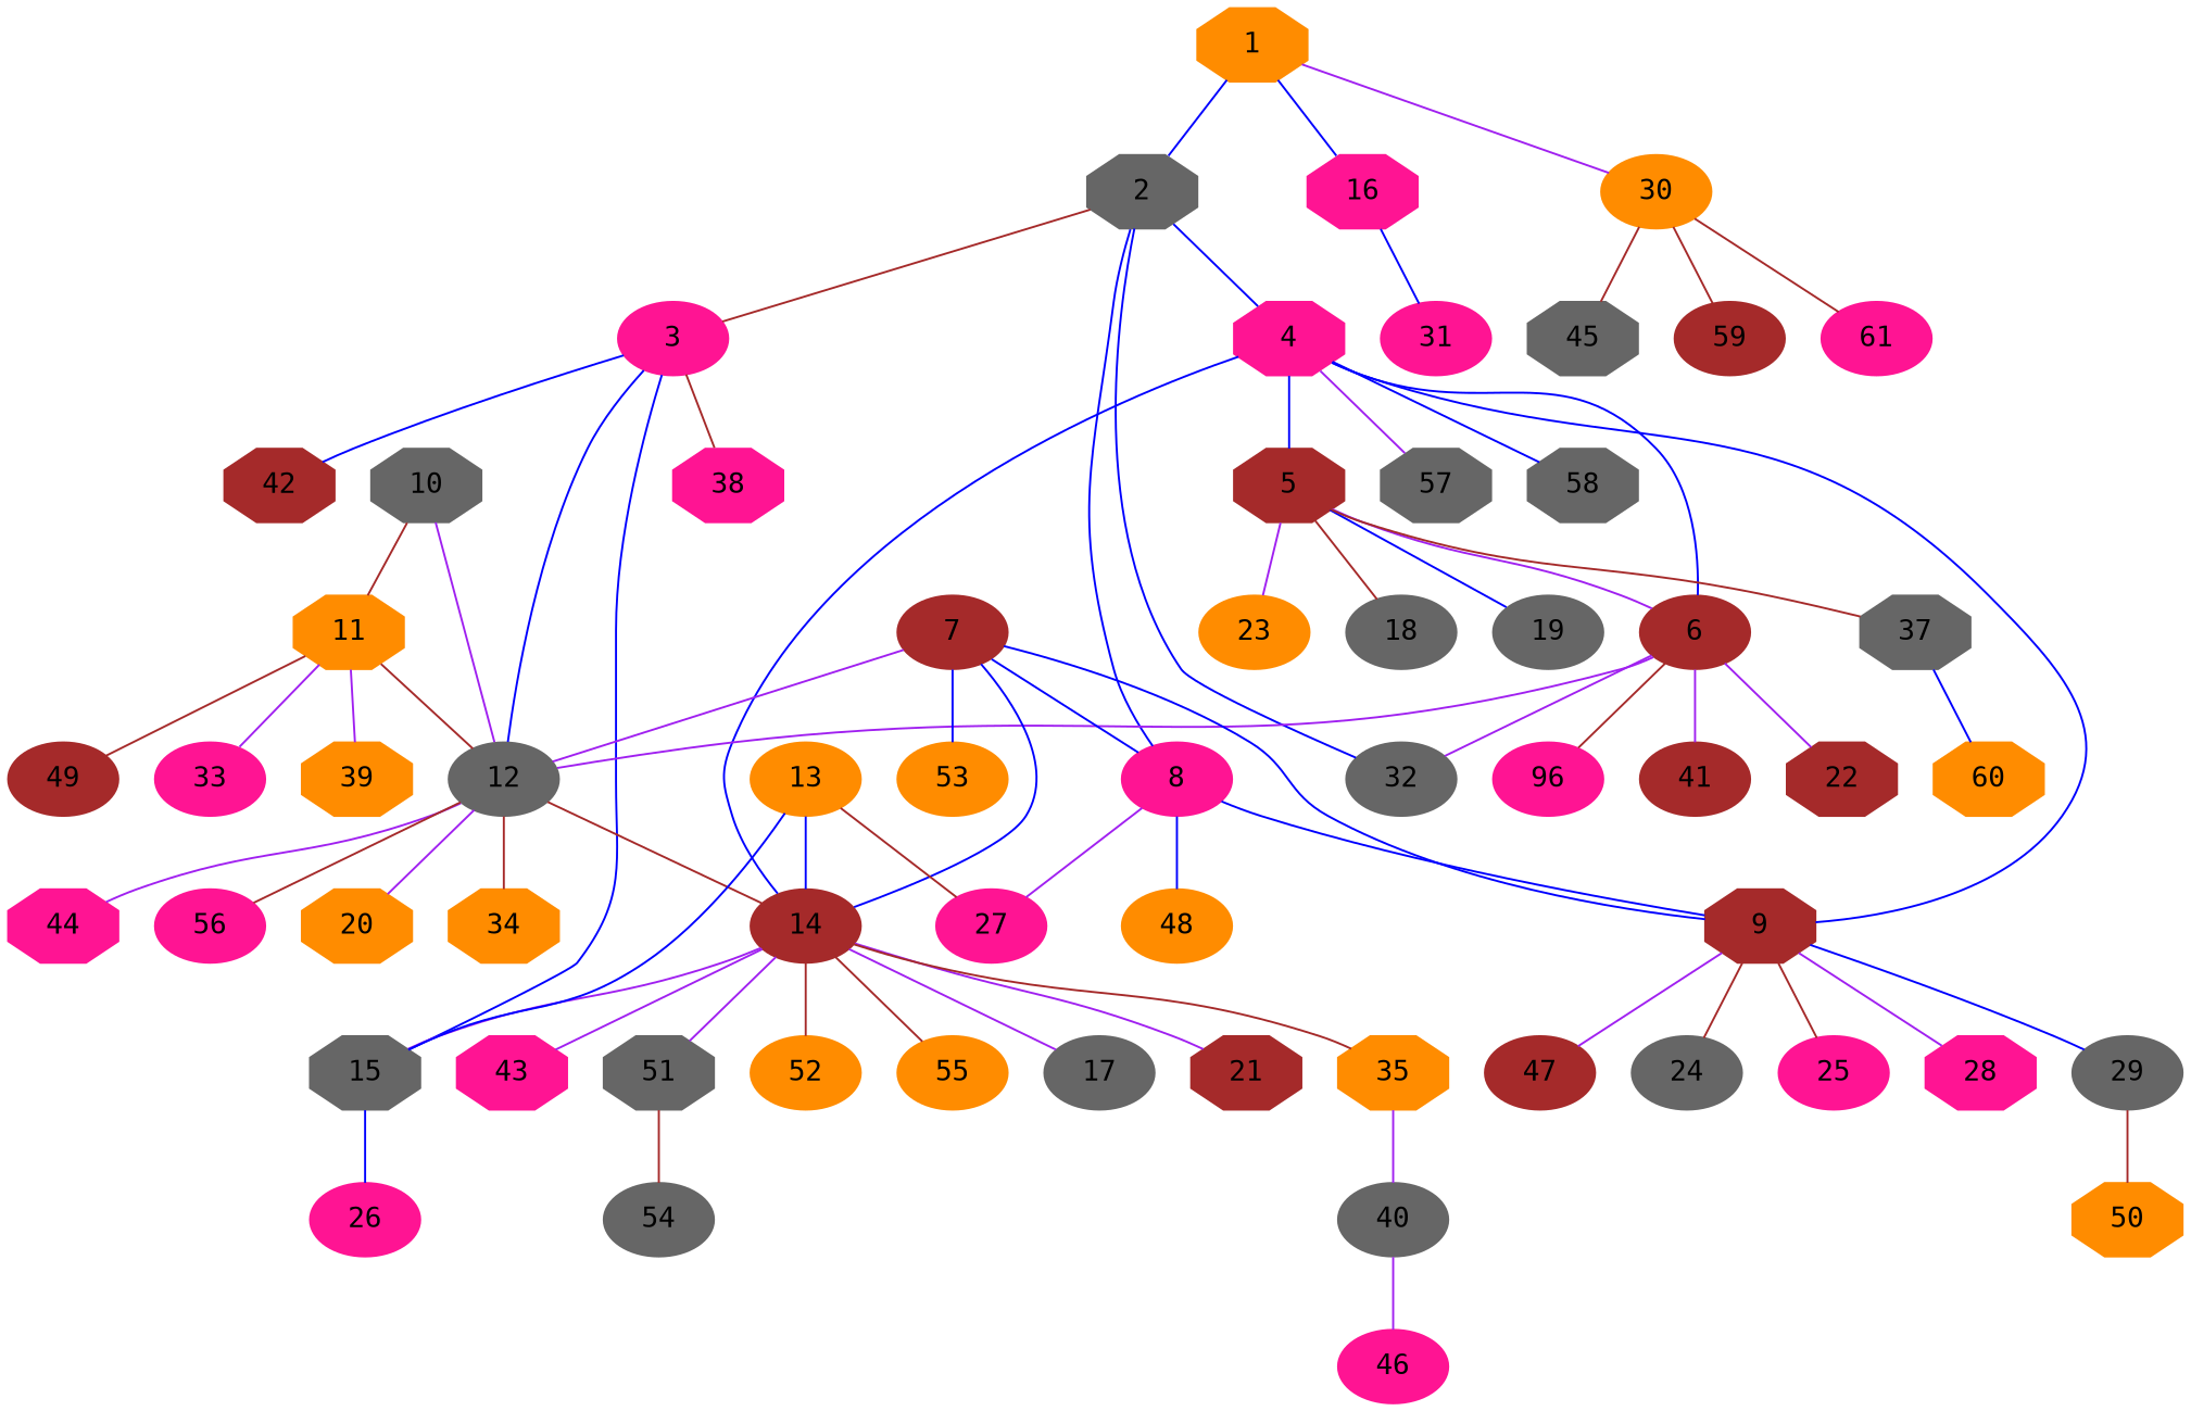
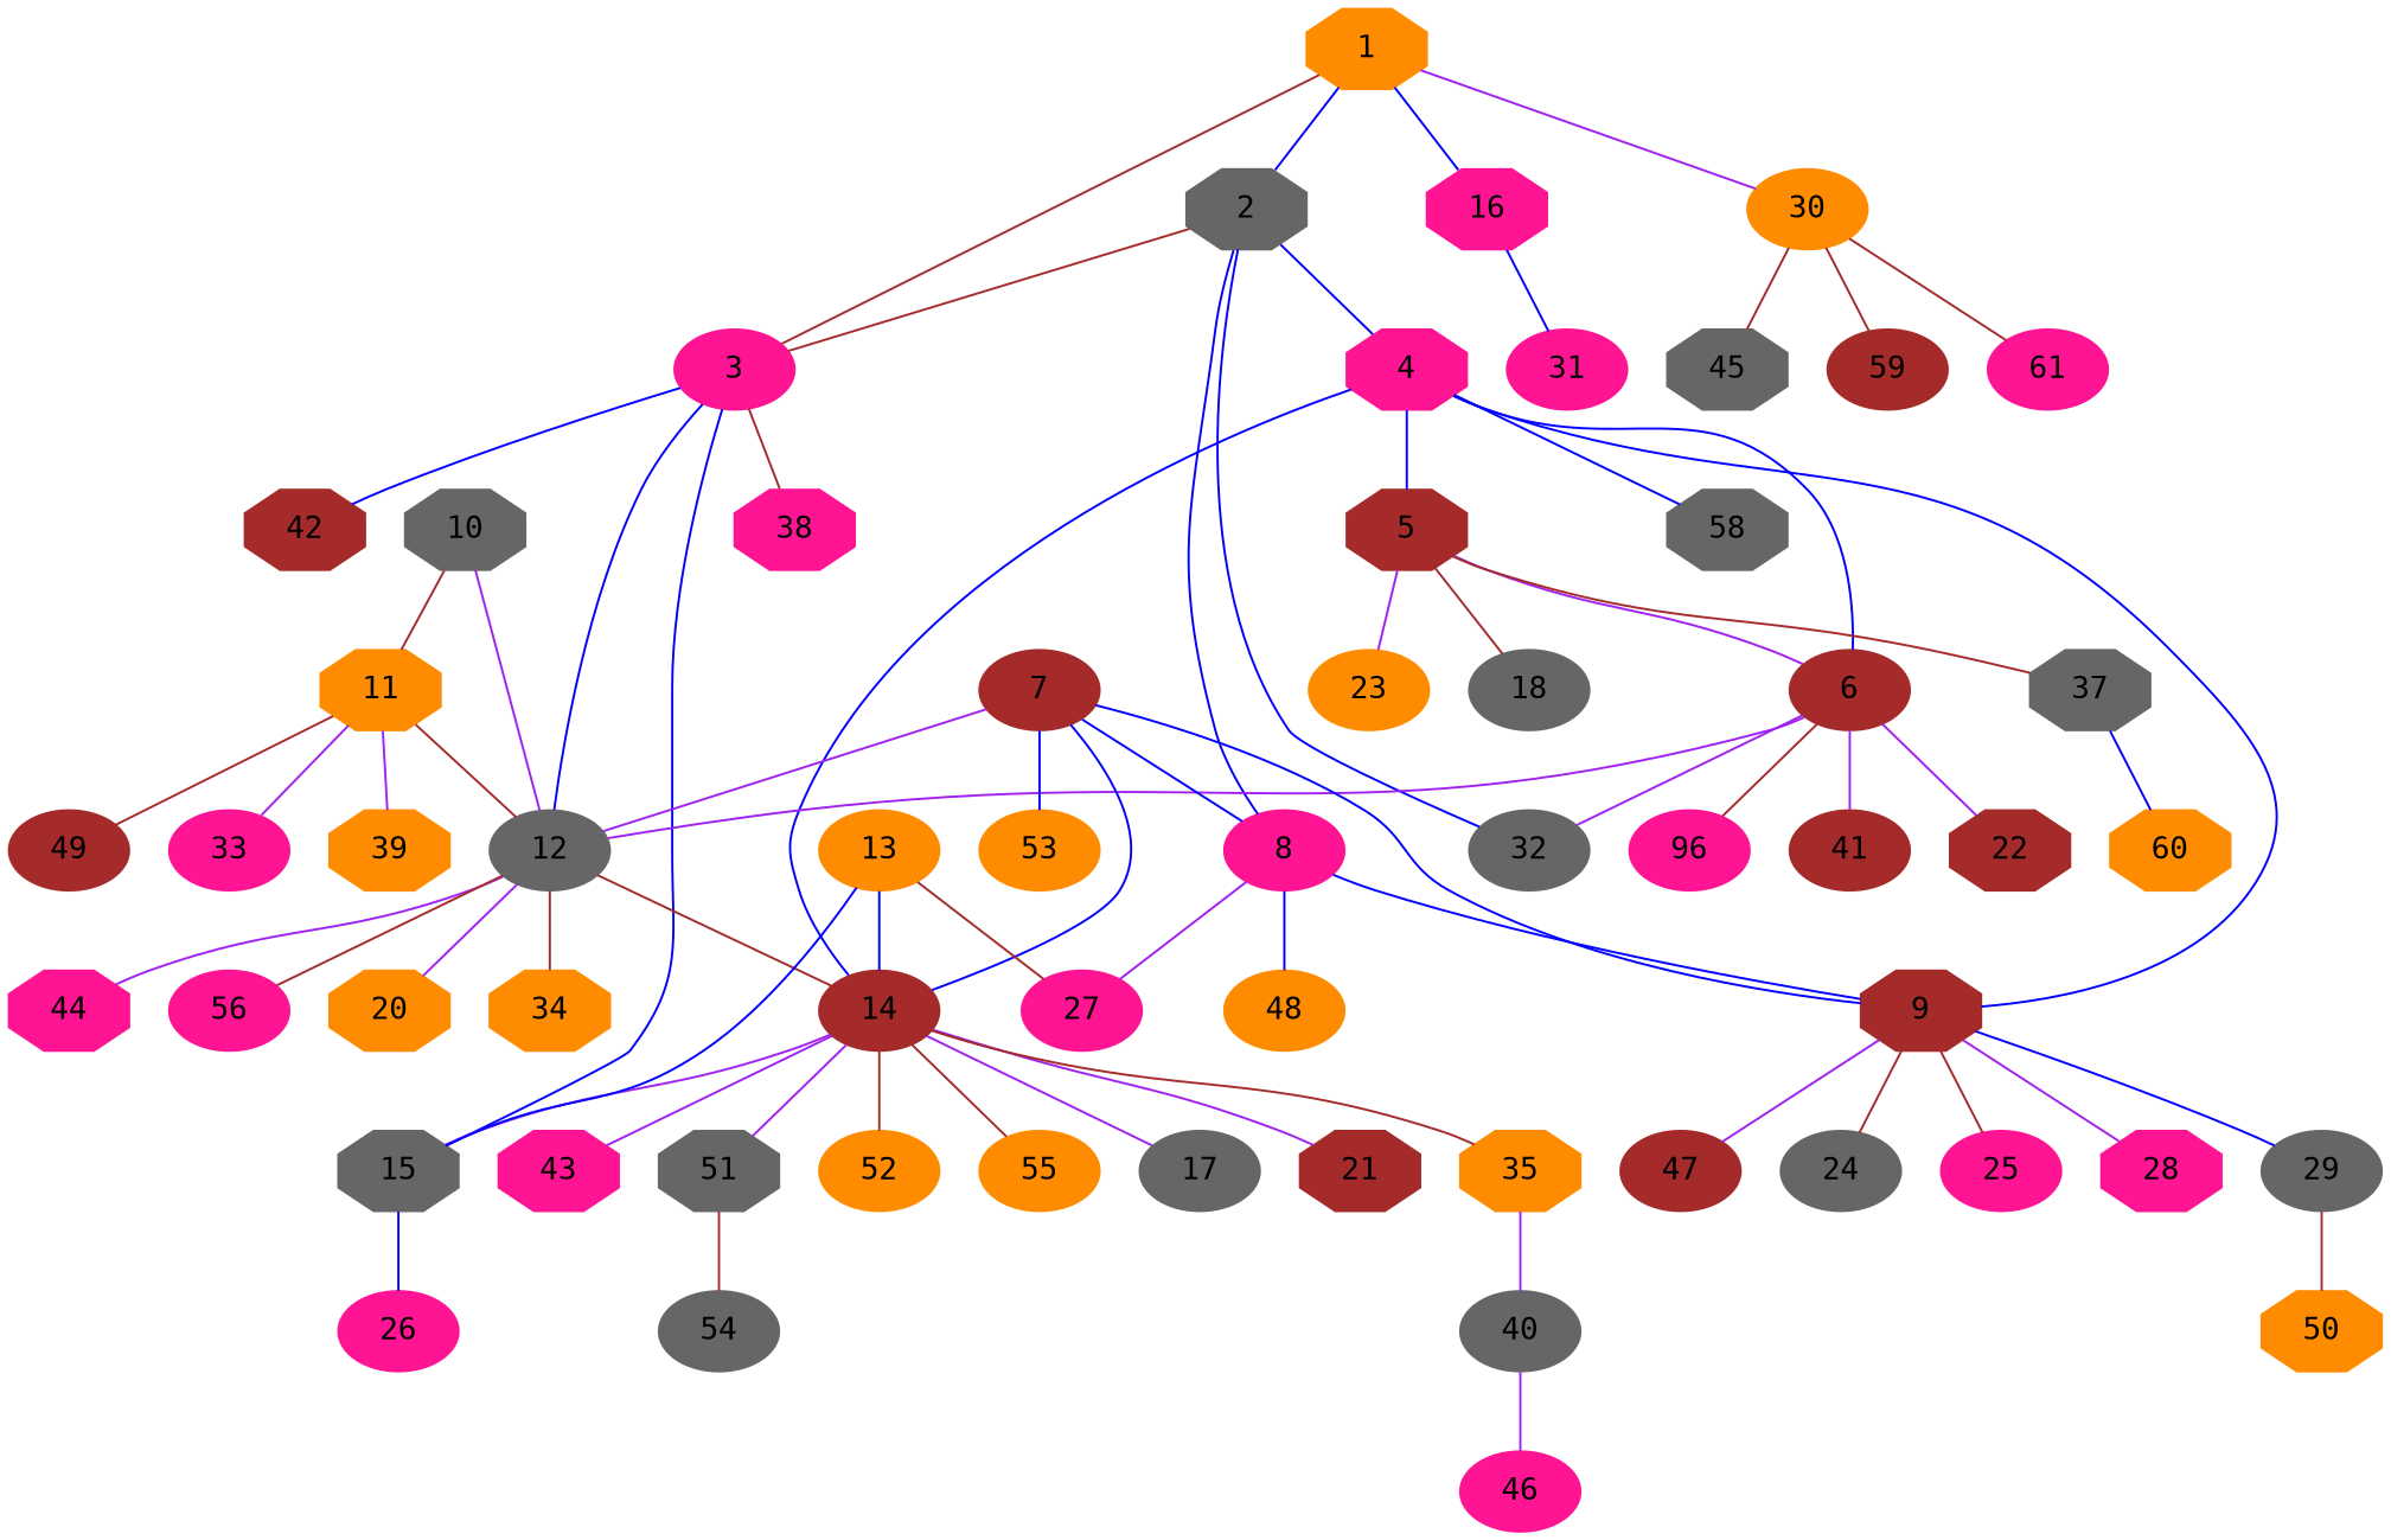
  graph {
    fontname="DejaVu Sans Mono"
    node [color=gray40 fontname="DejaVu Sans Mono" shape=ellipse style=filled]
    edge [color=blue fontname="DejaVu Sans Mono"]
    1 [color=darkorange shape=octagon]
    2 [shape=octagon]
    3 [color=deeppink]
    16 [color=deeppink shape=octagon]
    30 [color=darkorange]
    4 [color=deeppink shape=octagon]
    8 [color=deeppink]
    32
    12
    15 [shape=octagon]
    38 [color=deeppink shape=octagon]
    42 [color=brown shape=octagon]
    31 [color=deeppink]
    45 [shape=octagon]
    59 [color=brown]
    61 [color=deeppink]
    5 [color=brown shape=octagon]
    6 [color=brown]
    9 [color=brown shape=octagon]
    14 [color=brown]
-   57 [shape=octagon]
    58 [shape=octagon]
    27 [color=deeppink]
    48 [color=darkorange]
    20 [color=darkorange shape=octagon]
    34 [color=darkorange shape=octagon]
    44 [color=deeppink shape=octagon]
    56 [color=deeppink]
    26 [color=deeppink]
    18
-   19
    23 [color=darkorange]
    37 [shape=octagon]
    22 [color=brown shape=octagon]
    n35 [color=deeppink label=96]
    41 [color=brown]
    24
    25 [color=deeppink]
    28 [color=deeppink shape=octagon]
    29
    47 [color=brown]
    17
    21 [color=brown shape=octagon]
    35 [color=darkorange shape=octagon]
    43 [color=deeppink shape=octagon]
    51 [shape=octagon]
    52 [color=darkorange]
    55 [color=darkorange]
    60 [color=darkorange shape=octagon]
    7 [color=brown]
    53 [color=darkorange]
    50 [color=darkorange shape=octagon]
    10 [shape=octagon]
    11 [color=darkorange shape=octagon]
    33 [color=deeppink]
    39 [color=darkorange shape=octagon]
    49 [color=brown]
    13 [color=darkorange]
    40
    54
    46 [color=deeppink]
    1 -- 2
+   1 -- 3 [color=brown]
    1 -- 16
    1 -- 30 [color=purple]
    2 -- 3 [color=brown]
    2 -- 4
    2 -- 8
    2 -- 32
    3 -- 12
    3 -- 15
    3 -- 38 [color=brown]
    3 -- 42
    16 -- 31
    30 -- 45 [color=brown]
    30 -- 59 [color=brown]
    30 -- 61 [color=brown]
    4 -- 5
    4 -- 6
    4 -- 9
    4 -- 14
-   4 -- 57 [color=purple]
    4 -- 58
    8 -- 9
    8 -- 27 [color=purple]
    8 -- 48
    12 -- 14 [color=brown]
    12 -- 20 [color=purple]
    12 -- 34 [color=brown]
    12 -- 44 [color=purple]
    12 -- 56 [color=brown]
    15 -- 26
    5 -- 6 [color=purple]
    5 -- 18 [color=brown]
-   5 -- 19
    5 -- 23 [color=purple]
    5 -- 37 [color=brown]
    6 -- 32 [color=purple]
    6 -- 12 [color=purple]
    6 -- 22 [color=purple]
    6 -- n35 [color=brown]
    6 -- 41 [color=purple]
    9 -- 24 [color=brown]
    9 -- 25 [color=brown]
    9 -- 28 [color=purple]
    9 -- 29
    9 -- 47 [color=purple]
    14 -- 15 [color=purple]
    14 -- 17 [color=purple]
    14 -- 21 [color=purple]
    14 -- 35 [color=brown]
    14 -- 43 [color=purple]
    14 -- 51 [color=purple]
    14 -- 52 [color=brown]
    14 -- 55 [color=brown]
    37 -- 60
    29 -- 50 [color=brown]
    35 -- 40 [color=purple]
    51 -- 54 [color=brown]
    7 -- 8
    7 -- 12 [color=purple]
    7 -- 9
    7 -- 14
    7 -- 53
    10 -- 12 [color=purple]
    10 -- 11 [color=brown]
    11 -- 12 [color=brown]
    11 -- 33 [color=purple]
    11 -- 39 [color=purple]
    11 -- 49 [color=brown]
    13 -- 15
    13 -- 14
    13 -- 27 [color=brown]
    40 -- 46 [color=purple]
  }
